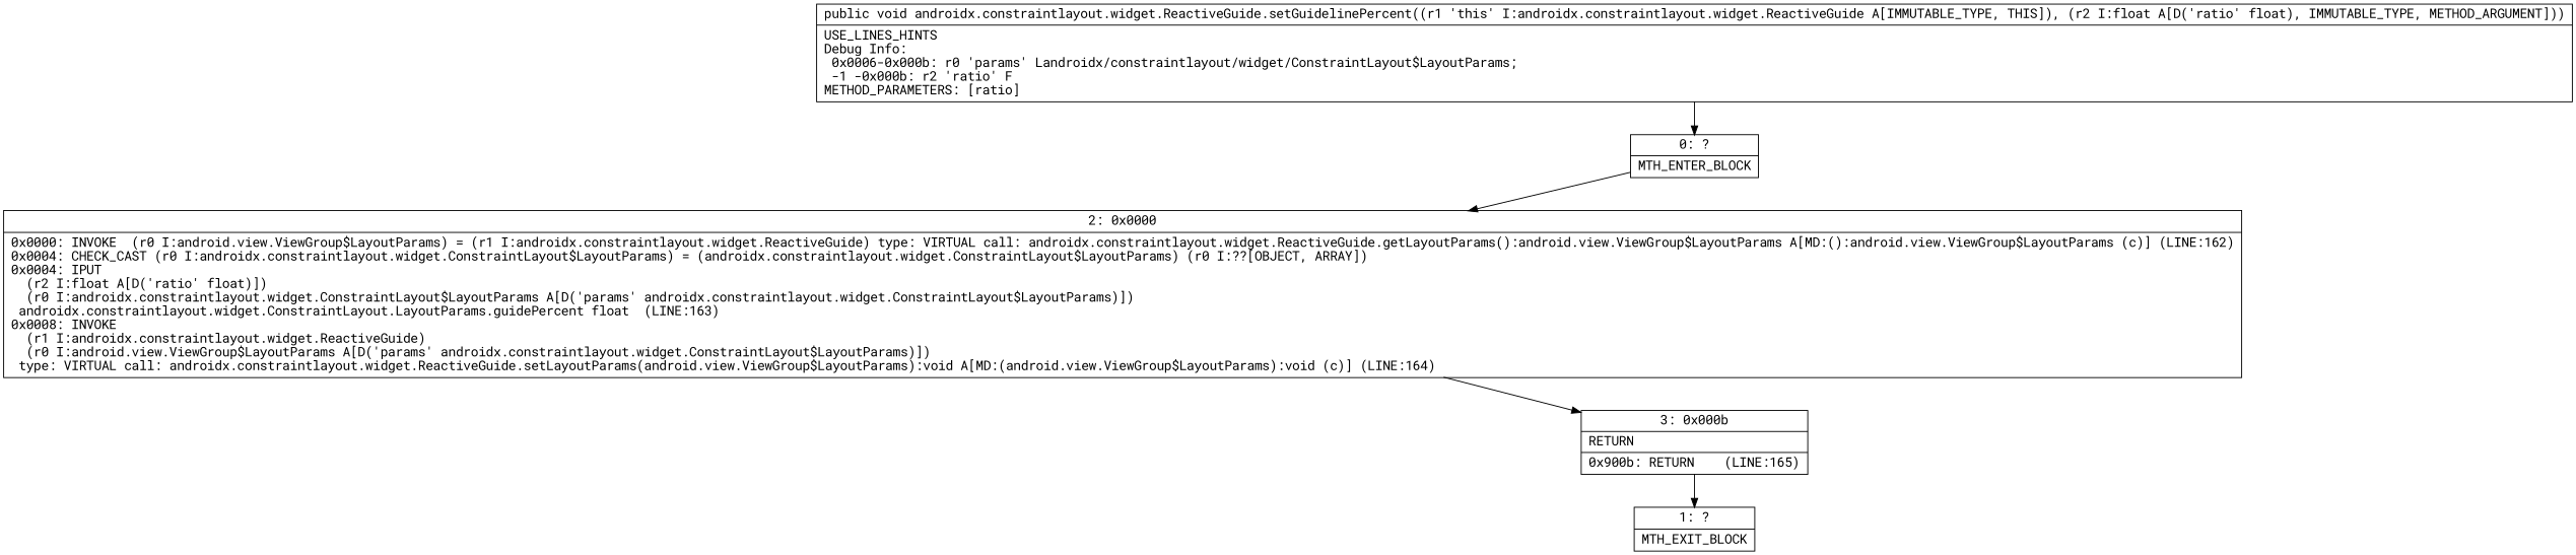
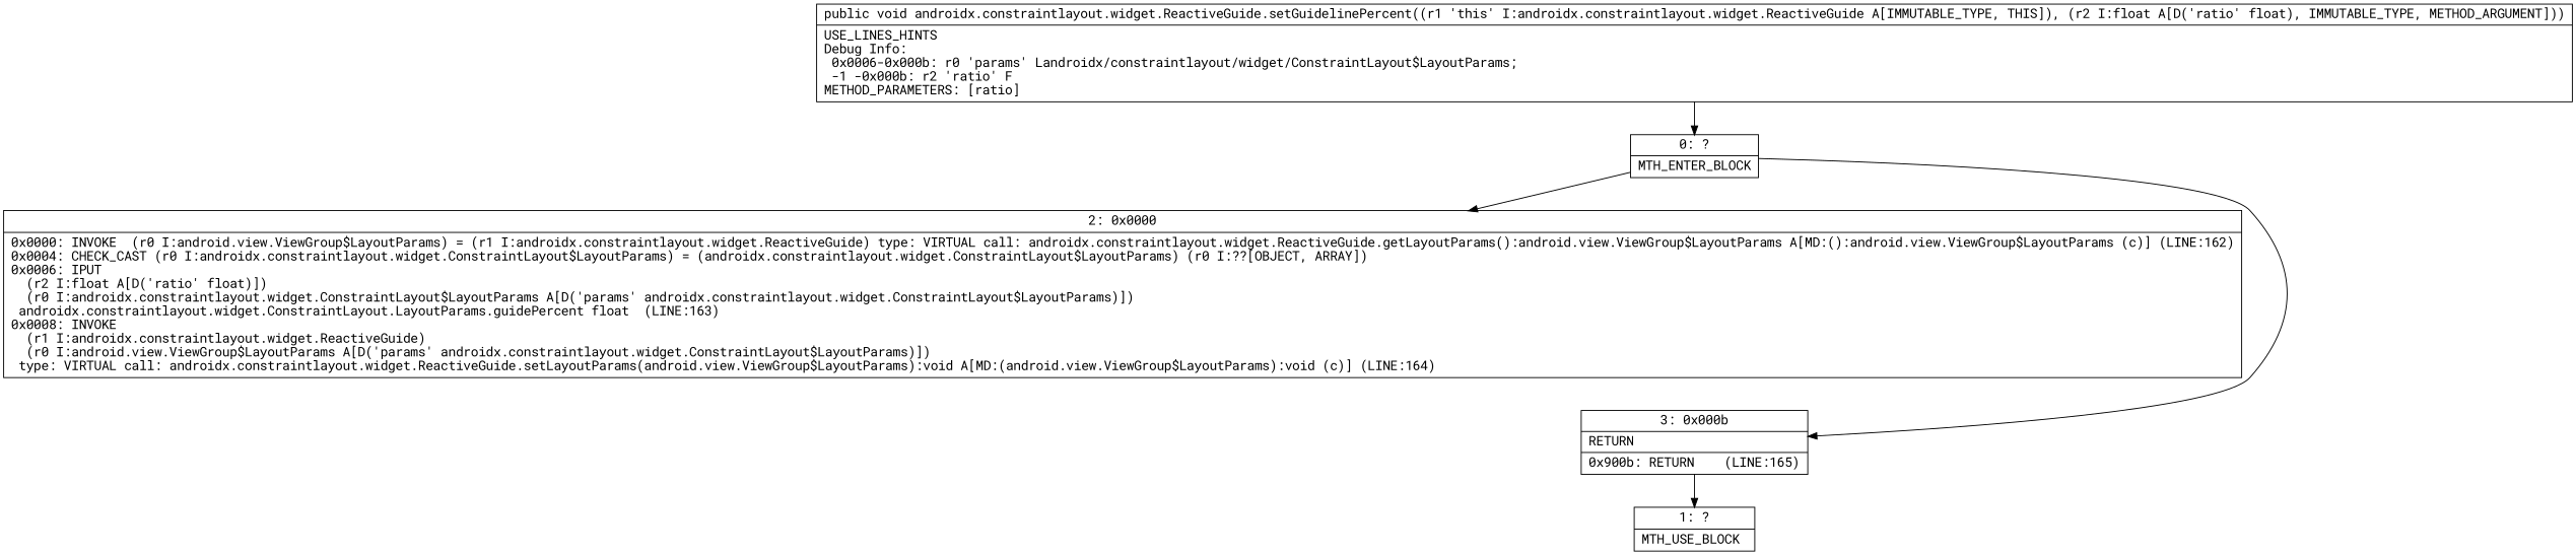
  digraph {
    fontname="Roboto Mono"
    node [fontname="Roboto Mono" shape=record]
    edge [fontname="Roboto Mono"]
    n1 [label="{0\:\ ?|MTH_ENTER_BLOCK\l}"]
-   n2 [label="{2\:\ 0x0000|0x0000: INVOKE  (r0 I:android.view.ViewGroup$LayoutParams) = (r1 I:androidx.constraintlayout.widget.ReactiveGuide) type: VIRTUAL call: androidx.constraintlayout.widget.ReactiveGuide.getLayoutParams():android.view.ViewGroup$LayoutParams A[MD:():android.view.ViewGroup$LayoutParams (c)] (LINE:162)\l0x0004: CHECK_CAST (r0 I:androidx.constraintlayout.widget.ConstraintLayout$LayoutParams) = (androidx.constraintlayout.widget.ConstraintLayout$LayoutParams) (r0 I:??[OBJECT, ARRAY]) \l0x0004: IPUT  \l  (r2 I:float A[D('ratio' float)])\l  (r0 I:androidx.constraintlayout.widget.ConstraintLayout$LayoutParams A[D('params' androidx.constraintlayout.widget.ConstraintLayout$LayoutParams)])\l androidx.constraintlayout.widget.ConstraintLayout.LayoutParams.guidePercent float  (LINE:163)\l0x0008: INVOKE  \l  (r1 I:androidx.constraintlayout.widget.ReactiveGuide)\l  (r0 I:android.view.ViewGroup$LayoutParams A[D('params' androidx.constraintlayout.widget.ConstraintLayout$LayoutParams)])\l type: VIRTUAL call: androidx.constraintlayout.widget.ReactiveGuide.setLayoutParams(android.view.ViewGroup$LayoutParams):void A[MD:(android.view.ViewGroup$LayoutParams):void (c)] (LINE:164)\l}"]
+   n2 [label="{2\:\ 0x0000|0x0000: INVOKE  (r0 I:android.view.ViewGroup$LayoutParams) = (r1 I:androidx.constraintlayout.widget.ReactiveGuide) type: VIRTUAL call: androidx.constraintlayout.widget.ReactiveGuide.getLayoutParams():android.view.ViewGroup$LayoutParams A[MD:():android.view.ViewGroup$LayoutParams (c)] (LINE:162)\l0x0004: CHECK_CAST (r0 I:androidx.constraintlayout.widget.ConstraintLayout$LayoutParams) = (androidx.constraintlayout.widget.ConstraintLayout$LayoutParams) (r0 I:??[OBJECT, ARRAY]) \l0x0006: IPUT  \l  (r2 I:float A[D('ratio' float)])\l  (r0 I:androidx.constraintlayout.widget.ConstraintLayout$LayoutParams A[D('params' androidx.constraintlayout.widget.ConstraintLayout$LayoutParams)])\l androidx.constraintlayout.widget.ConstraintLayout.LayoutParams.guidePercent float  (LINE:163)\l0x0008: INVOKE  \l  (r1 I:androidx.constraintlayout.widget.ReactiveGuide)\l  (r0 I:android.view.ViewGroup$LayoutParams A[D('params' androidx.constraintlayout.widget.ConstraintLayout$LayoutParams)])\l type: VIRTUAL call: androidx.constraintlayout.widget.ReactiveGuide.setLayoutParams(android.view.ViewGroup$LayoutParams):void A[MD:(android.view.ViewGroup$LayoutParams):void (c)] (LINE:164)\l}"]
    n3 [label="{3\:\ 0x000b|RETURN\l|0x900b: RETURN    (LINE:165)\l}"]
-   n4 [label="{1\:\ ?|MTH_EXIT_BLOCK\l}"]
+   n4 [label="{1\:\ ?|MTH_USE_BLOCK\l}"]
    n5 [label="{public void androidx.constraintlayout.widget.ReactiveGuide.setGuidelinePercent((r1 'this' I:androidx.constraintlayout.widget.ReactiveGuide A[IMMUTABLE_TYPE, THIS]), (r2 I:float A[D('ratio' float), IMMUTABLE_TYPE, METHOD_ARGUMENT]))  | USE_LINES_HINTS\lDebug Info:\l  0x0006\-0x000b: r0 'params' Landroidx\/constraintlayout\/widget\/ConstraintLayout$LayoutParams;\l  \-1 \-0x000b: r2 'ratio' F\lMETHOD_PARAMETERS: [ratio]\l}"]
    n1 -> n2
-   n2 -> n3
+   n1 -> n3
    n3 -> n4
    n5 -> n1
  }
